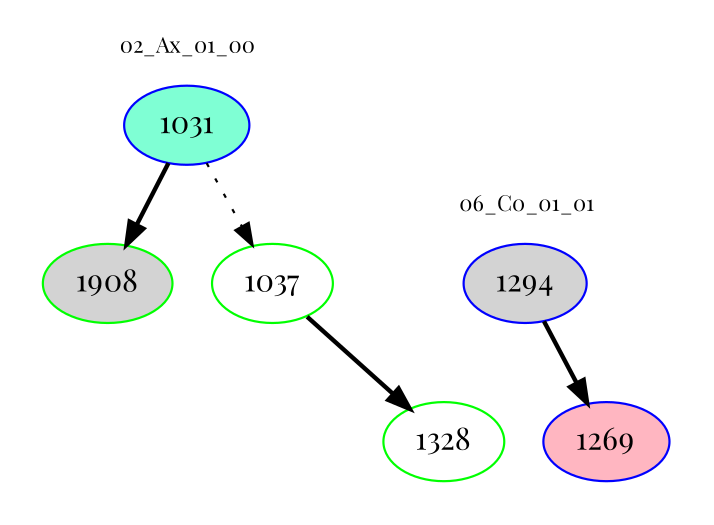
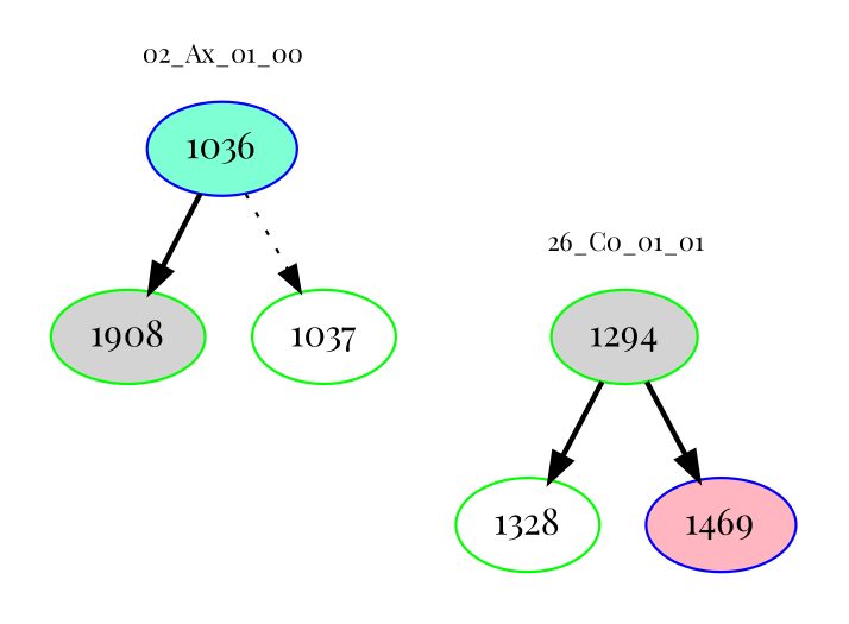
  digraph {
    fontname="Playfair Display"
    node [color=blue fillcolor=lightgrey fontname="Playfair Display" style=filled]
    edge [color=black fontname="Playfair Display" style=bold]
-   n1 [fillcolor=aquamarine label=1031]
+   n1 [fillcolor=aquamarine label=1036]
    n2 [color=green label=1908]
    n3 [color=green fillcolor=white label=1037]
-   n4 [label=1294]
-   n5 [fillcolor=lightpink label=1269]
+   n4 [color=green label=1294]
+   n5 [fillcolor=lightpink label=1469]
    n6 [color=green fillcolor=white label=1328]
    subgraph cluster_1 {
      color=white
      fontsize=10
      label="02_Ax_01_00"
      n1
      n2
      n3
    }
    subgraph cluster_2 {
      color=white
      fontsize=10
-     label="06_C0_01_01"
+     label="26_C0_01_01"
      n4
      n5
      n6
    }
    n1 -> n2
    n1 -> n3 [style=dotted]
    n4 -> n5
-   n3 -> n6
+   n4 -> n6
  }
